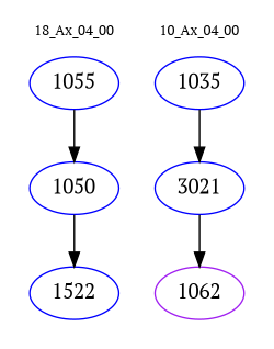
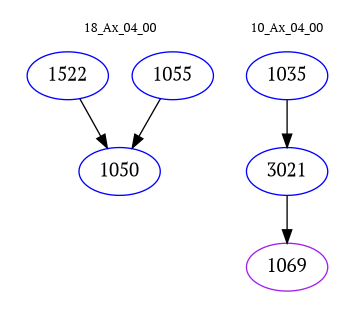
  digraph {
    fontname="PT Serif"
    node [color=blue fontname="PT Serif"]
    edge [color=black fontname="PT Serif"]
    n1 [label=1055]
    n2 [label=1050]
    n3 [label=1522]
    n4 [label=1035]
    n5 [label=3021]
-   n6 [color=purple label=1062]
+   n6 [color=purple label=1069]
    subgraph cluster_1 {
      color=white
      fontsize=10
      label="18_Ax_04_00"
      n1
      n2
      n3
    }
    subgraph cluster_2 {
      color=white
      fontsize=10
      label="10_Ax_04_00"
      n4
      n5
      n6
    }
    n1 -> n2
-   n2 -> n3
+   n3 -> n2
    n4 -> n5
    n5 -> n6
  }
